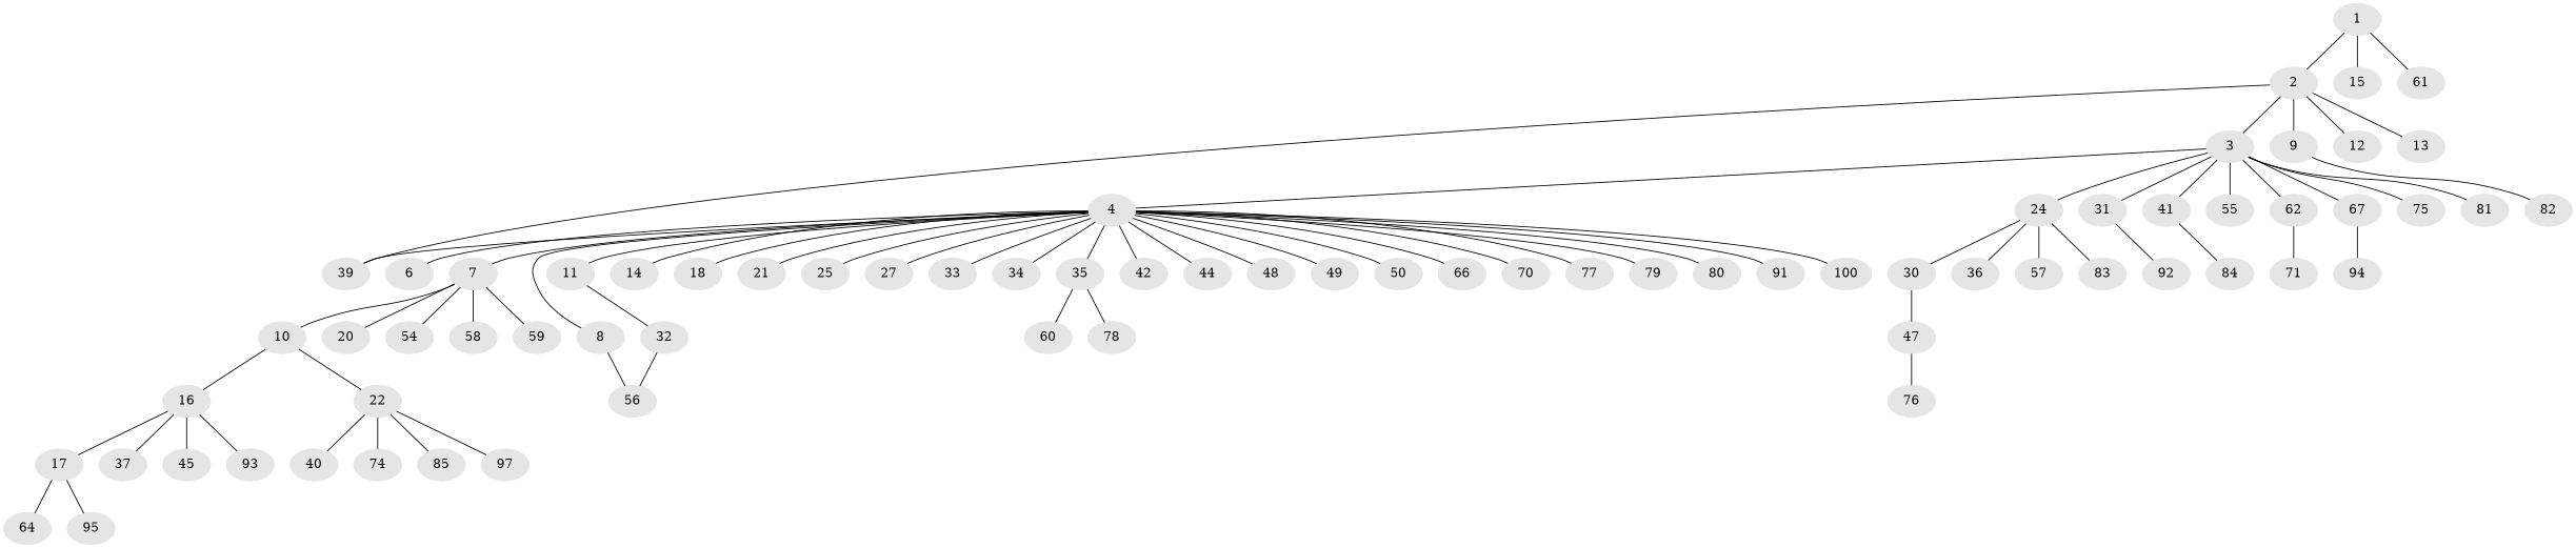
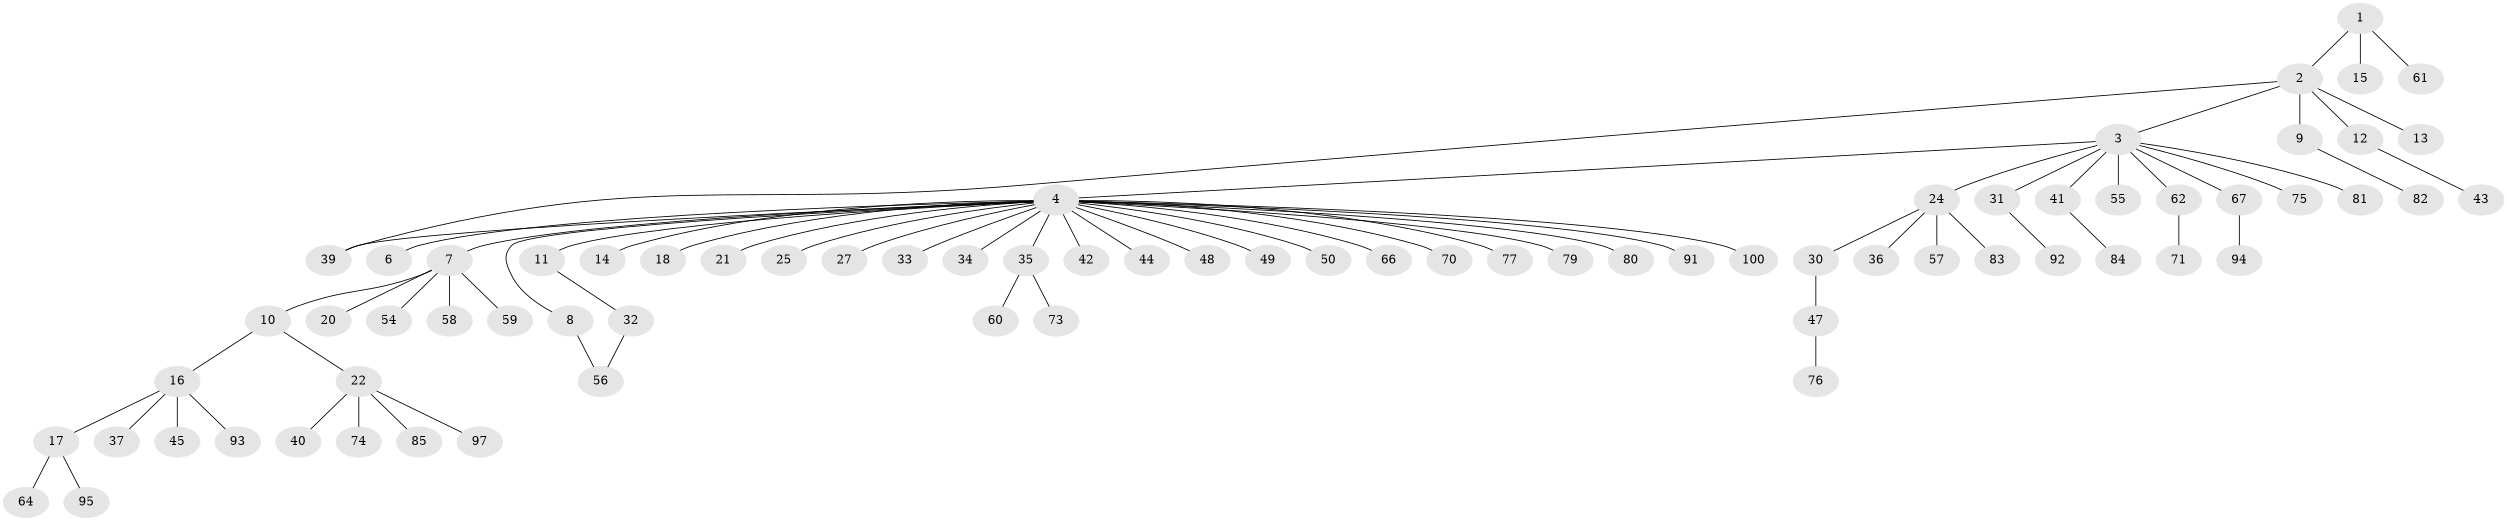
  graph {
    node [color=gray90 style=filled]
    1 [super="+26"]
    2 [super="+65"]
    15
    61
    3 [super="+23"]
    9
    12
    13
    39
    4 [super="+5"]
    24 [super="+51"]
    31
    41
    55 [super="+90"]
    62
    67
    75
    81
    82
+   43
    6
    7 [super="+19"]
    8
    11 [super="+28"]
    14 [super="+89"]
    18
    21
    25
    27
    33
    34
    35 [super="+68"]
    42
    44
    48
    49
    50
    66
    70
    77 [super="+88"]
    79 [super="+86"]
    80
    91
    100
    30
    36
    57
    83
    92
    84
    71
    94
    10 [super="+53"]
    20 [super="+46"]
    54 [super="+69"]
    58
    59
    56 [super="+72"]
    32
    60 [super="+98"]
-   73 [label=78]
+   73
    16 [super="+38"]
    22 [super="+87"]
    17 [super="+29"]
    37
    45 [super="+52"]
    93
    40 [super="+78"]
    74
    85
    97
    64
    95 [super="+96"]
    47 [super="+63"]
    76
    1 -- 2
    1 -- 15
    1 -- 61
    2 -- 3
    2 -- 9
    2 -- 12
    2 -- 13
    2 -- 39
    3 -- 4
    3 -- 24
    3 -- 31
    3 -- 41
    3 -- 55 [weight=2]
    3 -- 62
    3 -- 67
    3 -- 75
    3 -- 81
    9 -- 82
+   12 -- 43
    4 -- 39
    4 -- 6
    4 -- 7
    4 -- 8
    4 -- 11
    4 -- 14
    4 -- 18
    4 -- 21
    4 -- 25
    4 -- 27
    4 -- 33
    4 -- 34
    4 -- 35
    4 -- 42
    4 -- 44
    4 -- 48
    4 -- 49
    4 -- 50
    4 -- 66
    4 -- 70
    4 -- 77
    4 -- 79
    4 -- 80
    4 -- 91
    4 -- 100
    24 -- 30
    24 -- 36
    24 -- 57
    24 -- 83
    31 -- 92
    41 -- 84
    62 -- 71
    67 -- 94
    7 -- 10
    7 -- 20
    7 -- 54
    7 -- 58
    7 -- 59
    8 -- 56
    11 -- 32
    35 -- 60
    35 -- 73
    30 -- 47
    10 -- 16
    10 -- 22
    32 -- 56
    16 -- 17
    16 -- 37
    16 -- 45
    16 -- 93
    22 -- 40
    22 -- 74
    22 -- 85
    22 -- 97
    17 -- 64
    17 -- 95
    47 -- 76
  }
